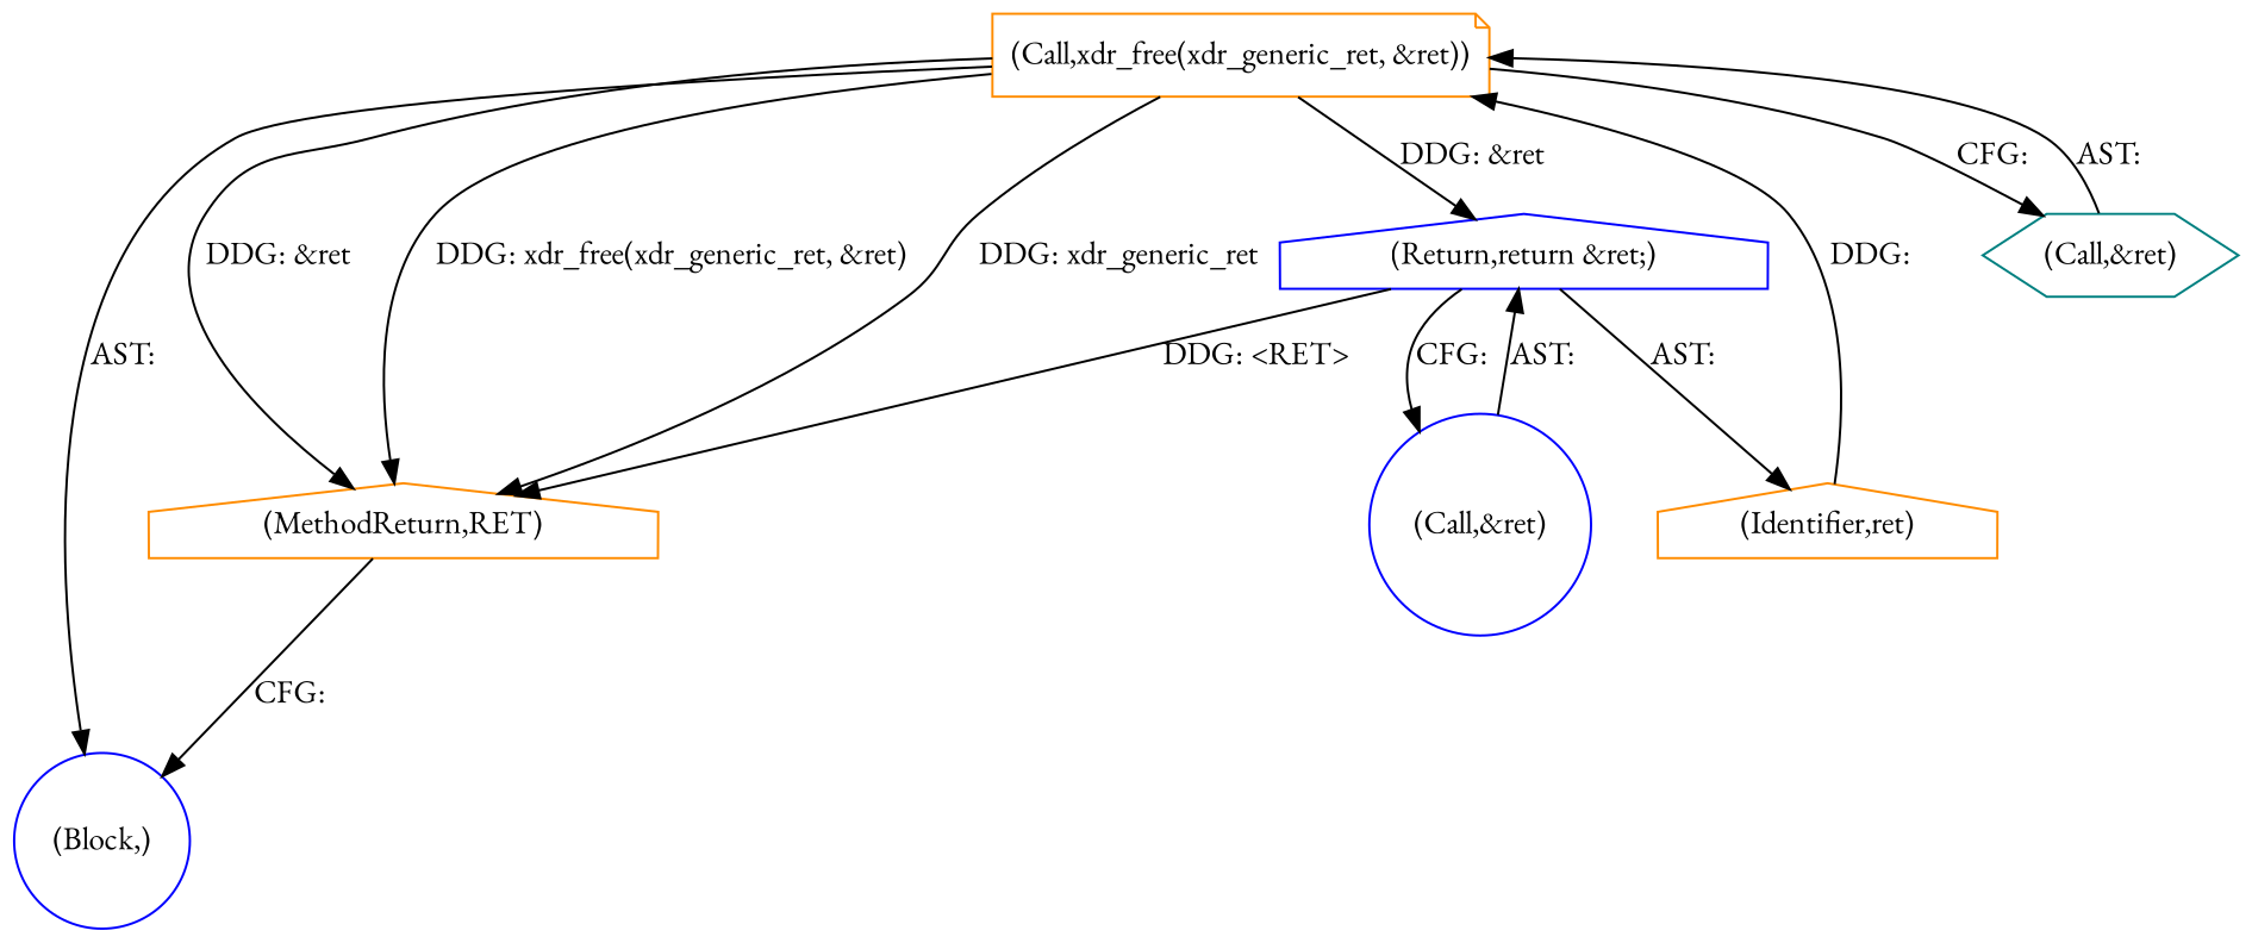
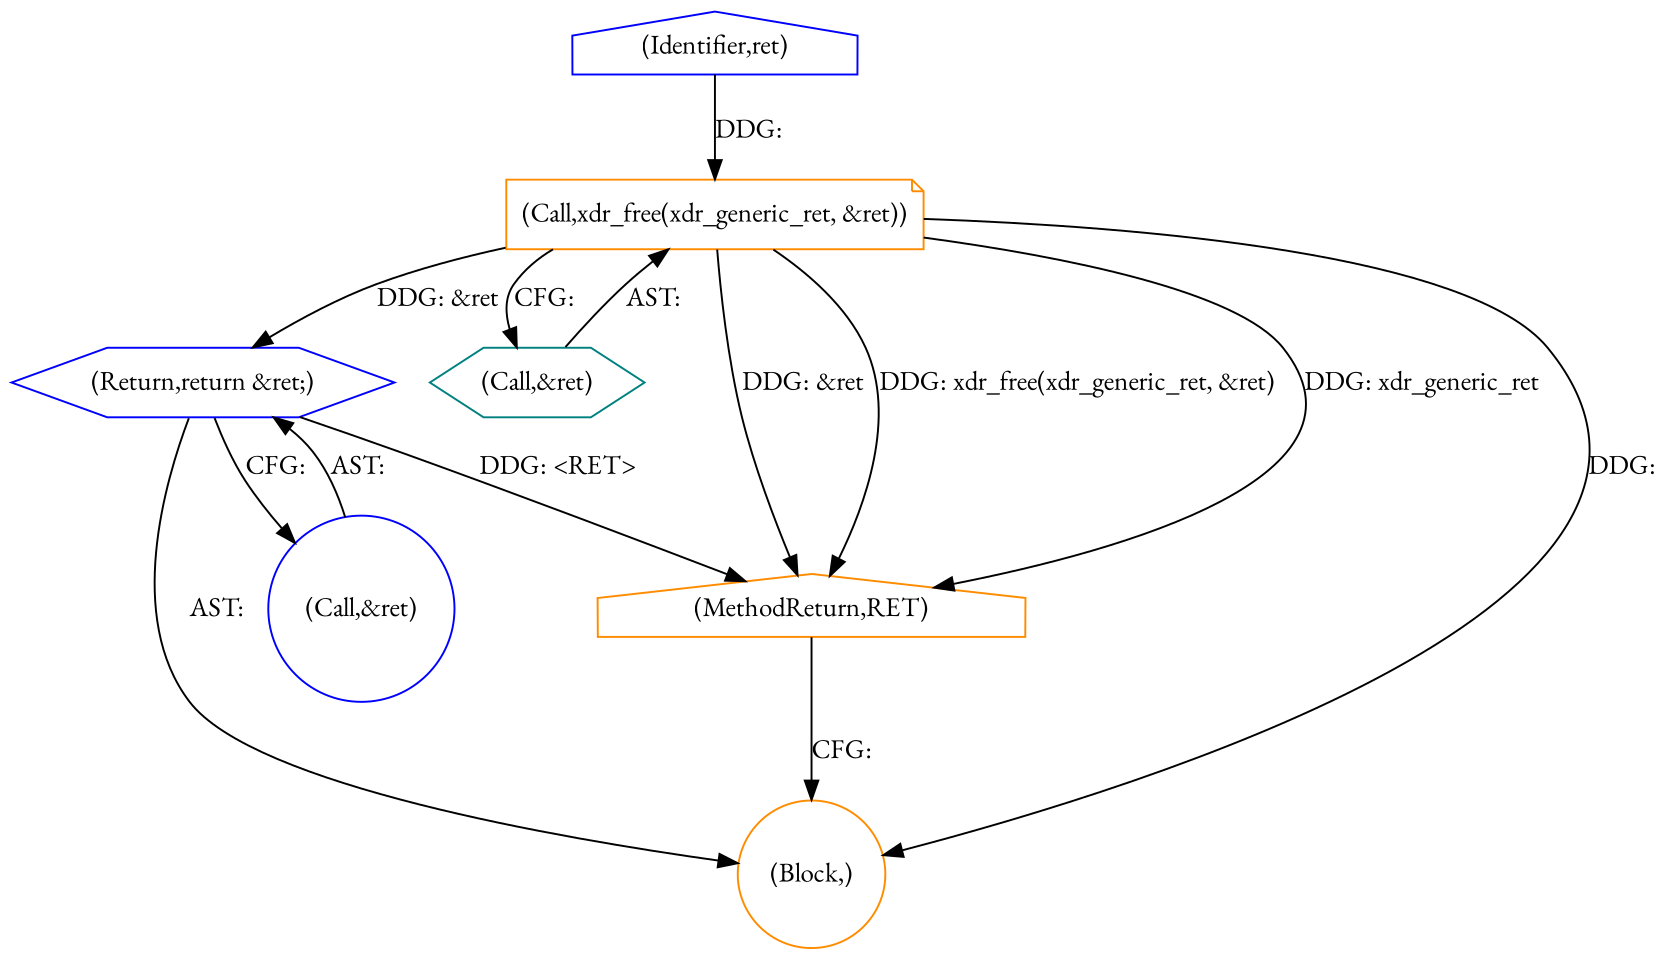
  digraph {
    fontname="EB Garamond"
    node [color=darkorange fontname="EB Garamond" shape=hexagon]
    edge [fontname="EB Garamond"]
    n1 [label="(Call,xdr_free(xdr_generic_ret, &ret))" shape=note]
-   n2 [color=blue label="(Return,return &ret;)" shape=house]
+   n2 [color=blue label="(Return,return &ret;)"]
    n3 [color=teal label="(Call,&ret)"]
    n4 [label="(MethodReturn,RET)" shape=house]
-   n5 [color=blue label="(Block,)" shape=circle]
+   n5 [label="(Block,)" shape=circle]
    n6 [color=blue label="(Call,&ret)" shape=circle]
-   n7 [label="(Identifier,ret)" shape=house]
+   n7 [color=blue label="(Identifier,ret)" shape=house]
    n1 -> n2 [label="DDG: &ret"]
    n1 -> n3 [label="CFG: "]
    n1 -> n4 [label="DDG: &ret"]
    n1 -> n4 [label="DDG: xdr_free(xdr_generic_ret, &ret)"]
    n1 -> n4 [label="DDG: xdr_generic_ret"]
-   n1 -> n5 [label="AST: "]
+   n1 -> n5 [label="DDG: "]
    n2 -> n4 [label="DDG: <RET>"]
-   n2 -> n7 [label="AST: "]
+   n2 -> n5 [label="AST: "]
    n2 -> n6 [label="CFG: "]
    n3 -> n1 [label="AST: "]
    n4 -> n5 [label="CFG: "]
    n6 -> n2 [label="AST: "]
    n7 -> n1 [label="DDG: "]
  }
